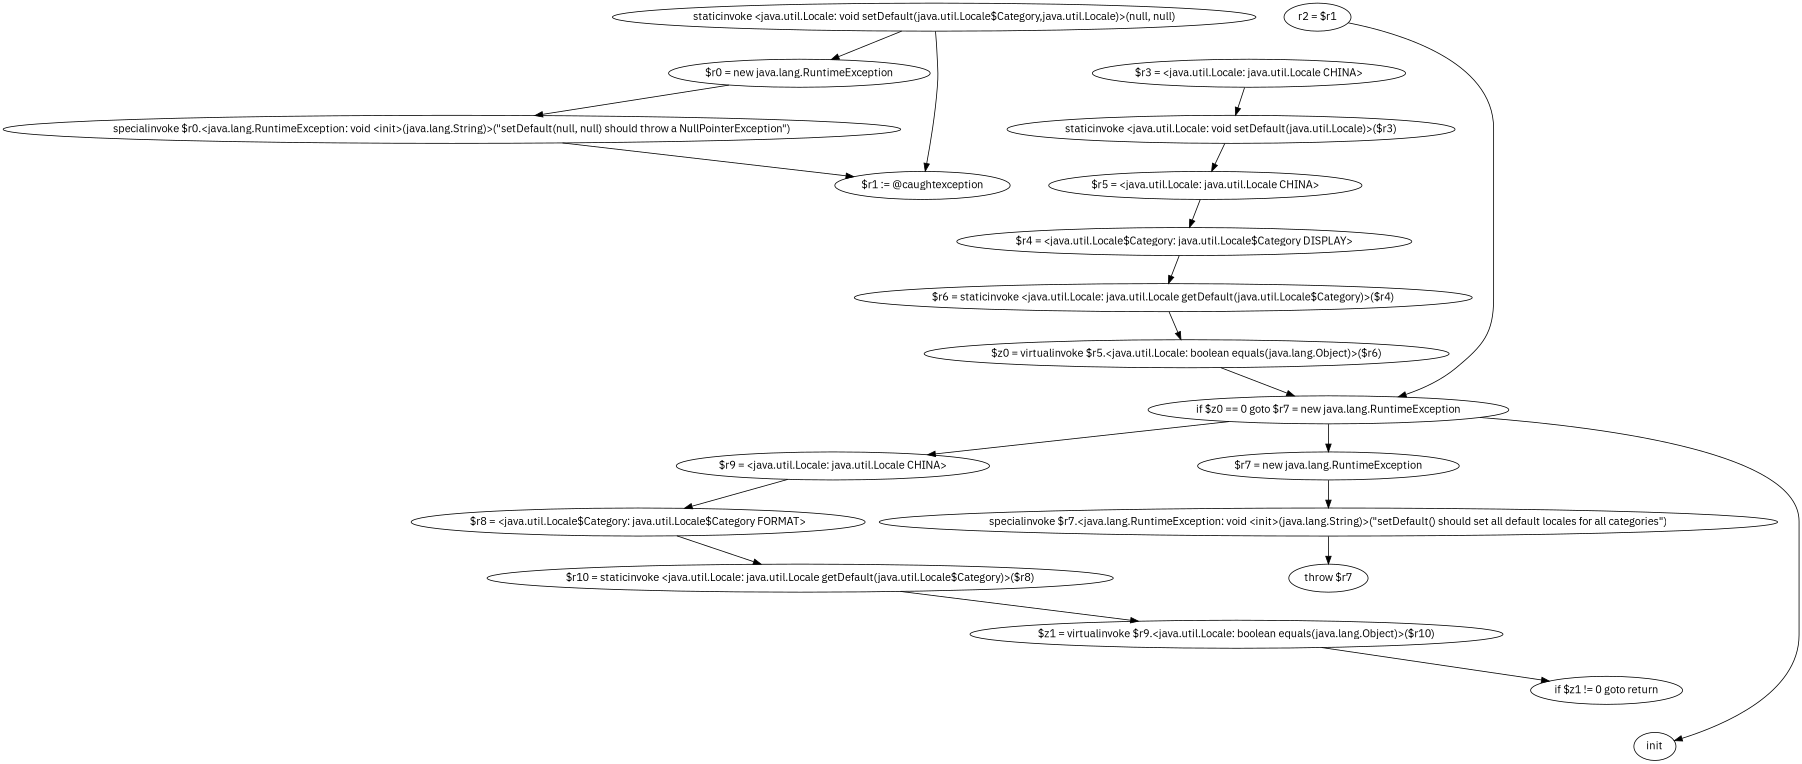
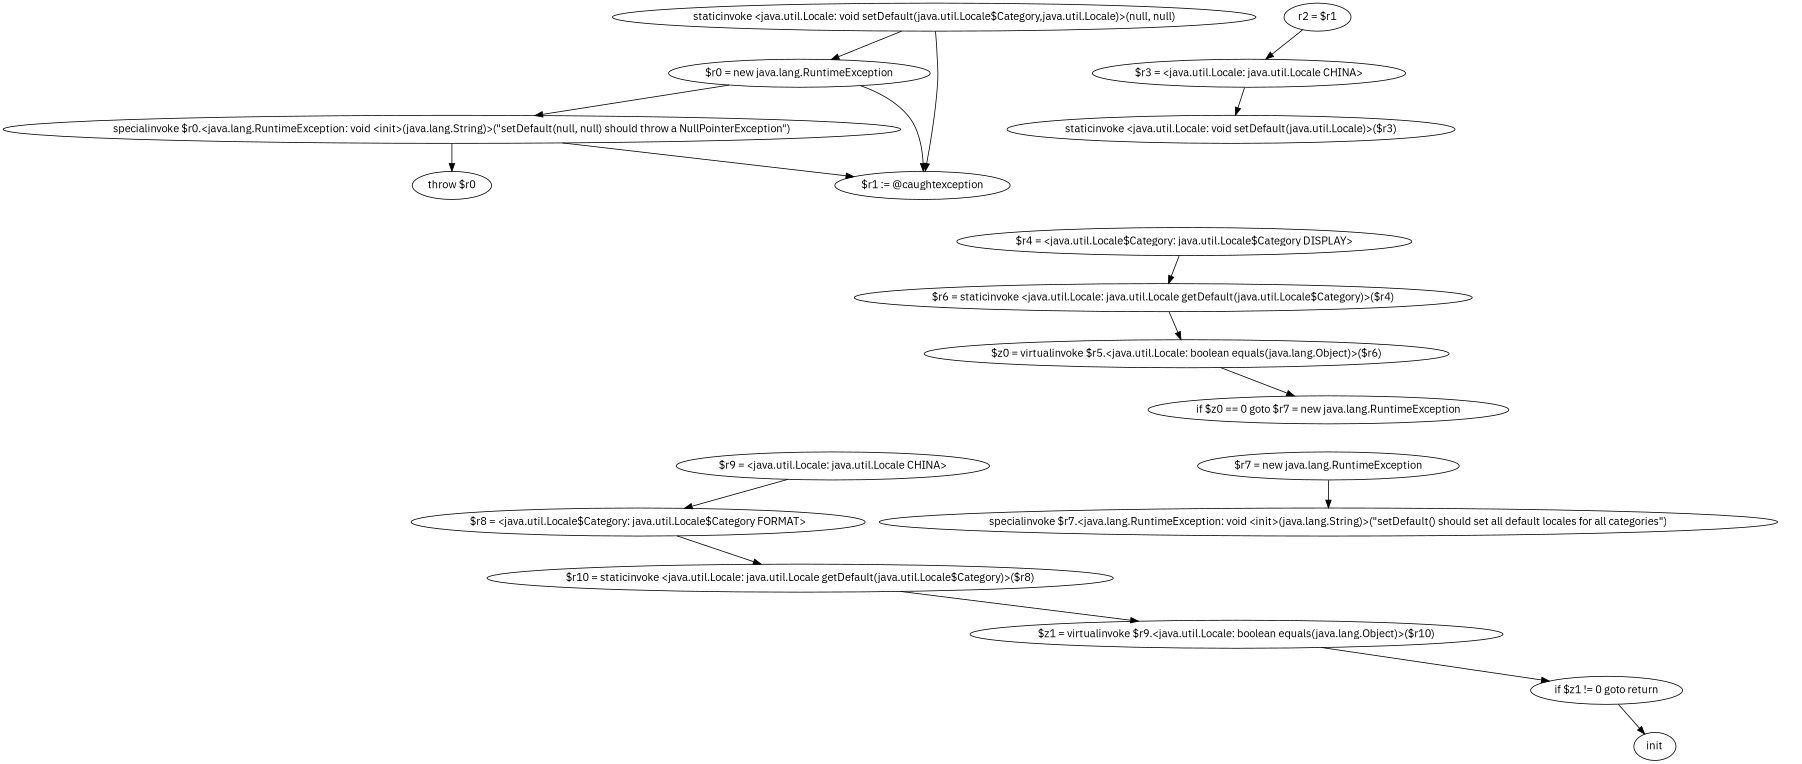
  digraph {
    fontname="IBM Plex Sans"
    node [fontname="IBM Plex Sans"]
    edge [fontname="IBM Plex Sans"]
    "staticinvoke <java.util.Locale: void setDefault(java.util.Locale$Category,java.util.Locale)>(null, null)"
    "$r0 = new java.lang.RuntimeException"
    "$r1 := @caughtexception"
    "specialinvoke $r0.<java.lang.RuntimeException: void <init>(java.lang.String)>(\"setDefault(null, null) should throw a NullPointerException\")"
+   "throw $r0"
    "r2 = $r1"
    "$r3 = <java.util.Locale: java.util.Locale CHINA>"
    "staticinvoke <java.util.Locale: void setDefault(java.util.Locale)>($r3)"
-   "$r5 = <java.util.Locale: java.util.Locale CHINA>"
    "$r4 = <java.util.Locale$Category: java.util.Locale$Category DISPLAY>"
    "$r6 = staticinvoke <java.util.Locale: java.util.Locale getDefault(java.util.Locale$Category)>($r4)"
    "$z0 = virtualinvoke $r5.<java.util.Locale: boolean equals(java.lang.Object)>($r6)"
    "if $z0 == 0 goto $r7 = new java.lang.RuntimeException"
    "$r9 = <java.util.Locale: java.util.Locale CHINA>"
    "$r7 = new java.lang.RuntimeException"
    "$r8 = <java.util.Locale$Category: java.util.Locale$Category FORMAT>"
    "specialinvoke $r7.<java.lang.RuntimeException: void <init>(java.lang.String)>(\"setDefault() should set all default locales for all categories\")"
    "$r10 = staticinvoke <java.util.Locale: java.util.Locale getDefault(java.util.Locale$Category)>($r8)"
    "$z1 = virtualinvoke $r9.<java.util.Locale: boolean equals(java.lang.Object)>($r10)"
    "if $z1 != 0 goto return"
    n21 [label=init]
-   "throw $r7"
    "staticinvoke <java.util.Locale: void setDefault(java.util.Locale$Category,java.util.Locale)>(null, null)" -> "$r0 = new java.lang.RuntimeException"
    "staticinvoke <java.util.Locale: void setDefault(java.util.Locale$Category,java.util.Locale)>(null, null)" -> "$r1 := @caughtexception"
+   "$r0 = new java.lang.RuntimeException" -> "$r1 := @caughtexception"
    "$r0 = new java.lang.RuntimeException" -> "specialinvoke $r0.<java.lang.RuntimeException: void <init>(java.lang.String)>(\"setDefault(null, null) should throw a NullPointerException\")"
    "specialinvoke $r0.<java.lang.RuntimeException: void <init>(java.lang.String)>(\"setDefault(null, null) should throw a NullPointerException\")" -> "$r1 := @caughtexception"
-   "r2 = $r1" -> "if $z0 == 0 goto $r7 = new java.lang.RuntimeException"
+   "specialinvoke $r0.<java.lang.RuntimeException: void <init>(java.lang.String)>(\"setDefault(null, null) should throw a NullPointerException\")" -> "throw $r0"
+   "r2 = $r1" -> "$r3 = <java.util.Locale: java.util.Locale CHINA>"
    "$r3 = <java.util.Locale: java.util.Locale CHINA>" -> "staticinvoke <java.util.Locale: void setDefault(java.util.Locale)>($r3)"
-   "staticinvoke <java.util.Locale: void setDefault(java.util.Locale)>($r3)" -> "$r5 = <java.util.Locale: java.util.Locale CHINA>"
-   "$r5 = <java.util.Locale: java.util.Locale CHINA>" -> "$r4 = <java.util.Locale$Category: java.util.Locale$Category DISPLAY>"
    "$r4 = <java.util.Locale$Category: java.util.Locale$Category DISPLAY>" -> "$r6 = staticinvoke <java.util.Locale: java.util.Locale getDefault(java.util.Locale$Category)>($r4)"
    "$r6 = staticinvoke <java.util.Locale: java.util.Locale getDefault(java.util.Locale$Category)>($r4)" -> "$z0 = virtualinvoke $r5.<java.util.Locale: boolean equals(java.lang.Object)>($r6)"
    "$z0 = virtualinvoke $r5.<java.util.Locale: boolean equals(java.lang.Object)>($r6)" -> "if $z0 == 0 goto $r7 = new java.lang.RuntimeException"
-   "if $z0 == 0 goto $r7 = new java.lang.RuntimeException" -> "$r9 = <java.util.Locale: java.util.Locale CHINA>"
-   "if $z0 == 0 goto $r7 = new java.lang.RuntimeException" -> "$r7 = new java.lang.RuntimeException"
    "$r9 = <java.util.Locale: java.util.Locale CHINA>" -> "$r8 = <java.util.Locale$Category: java.util.Locale$Category FORMAT>"
    "$r7 = new java.lang.RuntimeException" -> "specialinvoke $r7.<java.lang.RuntimeException: void <init>(java.lang.String)>(\"setDefault() should set all default locales for all categories\")"
    "$r8 = <java.util.Locale$Category: java.util.Locale$Category FORMAT>" -> "$r10 = staticinvoke <java.util.Locale: java.util.Locale getDefault(java.util.Locale$Category)>($r8)"
-   "specialinvoke $r7.<java.lang.RuntimeException: void <init>(java.lang.String)>(\"setDefault() should set all default locales for all categories\")" -> "throw $r7"
    "$r10 = staticinvoke <java.util.Locale: java.util.Locale getDefault(java.util.Locale$Category)>($r8)" -> "$z1 = virtualinvoke $r9.<java.util.Locale: boolean equals(java.lang.Object)>($r10)"
    "$z1 = virtualinvoke $r9.<java.util.Locale: boolean equals(java.lang.Object)>($r10)" -> "if $z1 != 0 goto return"
-   "if $z0 == 0 goto $r7 = new java.lang.RuntimeException" -> n21
+   "if $z1 != 0 goto return" -> n21
  }
